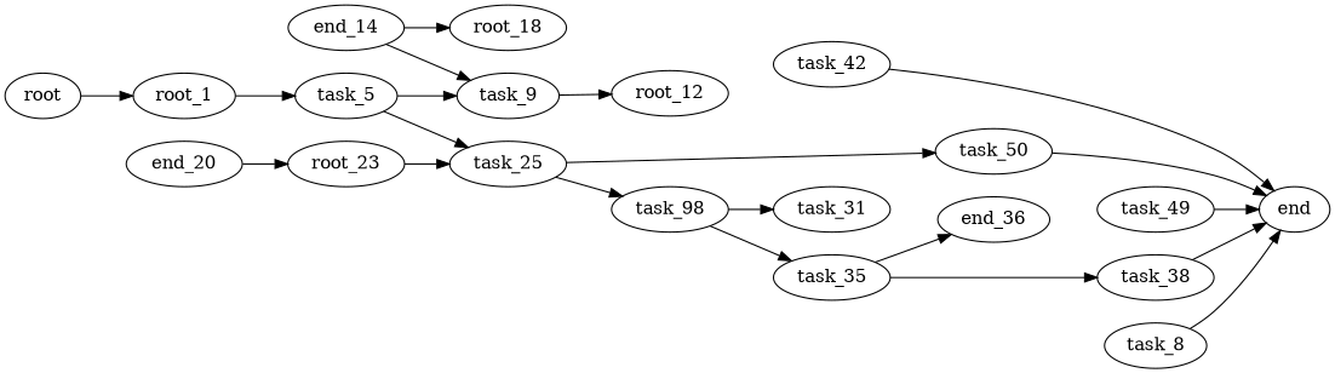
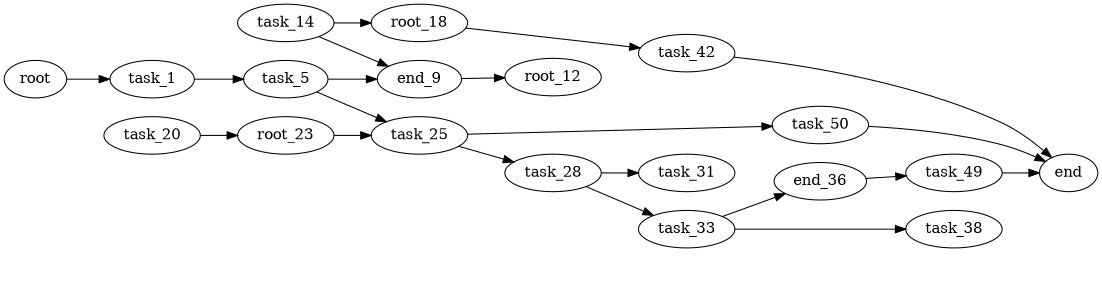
  digraph {
    rankdir=LR
    root
-   task_1 [label=root_1]
+   task_1
    task_5
-   task_9
+   task_9 [label=end_9]
    task_25
-   task_8
    end
    n8 [label=root_12]
-   task_14 [label=end_14]
+   task_14
    n10 [label=root_18]
    n11 [label=task_42]
    n12 [label=root_23]
-   task_20 [label=end_20]
-   task_28 [label=task_98]
+   task_20
+   task_28
    n15 [label=task_50]
    task_31
-   task_33 [label=task_35]
+   task_33
    n18 [label=end_36]
    task_38
    n20 [label=task_49]
    root -> task_1
    task_1 -> task_5
    task_5 -> task_9
    task_5 -> task_25
    task_9 -> n8
    task_25 -> task_28
    task_25 -> n15
-   task_8 -> end
    task_14 -> task_9
    task_14 -> n10
+   n10 -> n11
    n11 -> end
    n12 -> task_25
    task_20 -> n12
    task_28 -> task_31
    task_28 -> task_33
    n15 -> end
    task_33 -> n18
    task_33 -> task_38
-   task_38 -> end
+   n18 -> n20
    n20 -> end
  }
